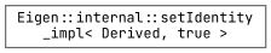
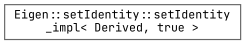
  digraph {
    rankdir=LR
    fontname="JetBrains Mono"
-   n1 [color=grey40 fillcolor=white fontname="JetBrains Mono" fontsize=10 height=0.2 label="Eigen::internal::setIdentity\l_impl\< Derived, true \>" shape=box style=filled width=0.4]
+   n1 [color=grey40 fillcolor=white fontname="JetBrains Mono" fontsize=10 height=0.2 label="Eigen::setIdentity::setIdentity\l_impl\< Derived, true \>" shape=box style=filled width=0.4]
  }
